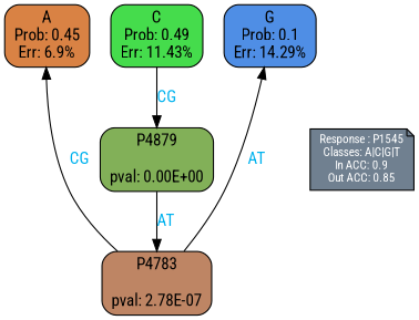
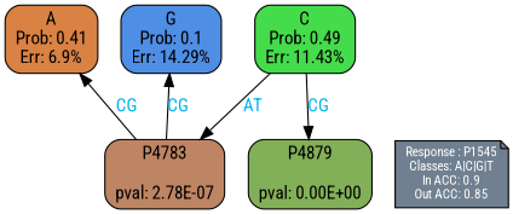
  digraph {
    fontname="Roboto Condensed"
    ranksep=equally
    splines=polylines
    node [color=black fontname="Roboto Condensed" shape=box style="filled, rounded"]
    edge [fontcolor=deepskyblue2 fontname="Roboto Condensed"]
-   n1 [fillcolor="#d98244" label="A\nProb: 0.45\nErr: 6.9%"]
+   n1 [fillcolor="#d98244" label="A\nProb: 0.41\nErr: 6.9%"]
    n2 [fillcolor="#4f8ee5" label="G\nProb: 0.1\nErr: 14.29%"]
    n3 [fillcolor="#45dc4c" label="C\nProb: 0.49\nErr: 11.43%"]
    n4 [align=left fillcolor=slategray fontcolor=white fontsize=10 label="Response : P1545\nClasses: A|C|G|T\nIn ACC: 0.9\nOut ACC: 0.85\n" shape=note style=filled]
    n5 [fillcolor="#82b058" label="P4879\n\npval: 0.00E+00"]
    n6 [fillcolor="#be8564" label="P4783\n\npval: 2.78E-07"]
    subgraph sub_1 {
      rank=same
      n1
      n2
      n3
    }
    subgraph sub_2 {
      rank=same
      n4
      n5
    }
    n3 -> n5 [label=CG]
-   n5 -> n6 [label=AT]
+   n3 -> n6 [label=AT]
    n6 -> n1 [label=CG]
-   n6 -> n2 [label=AT]
+   n6 -> n2 [label=CG]
  }
